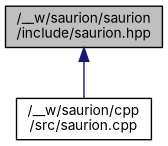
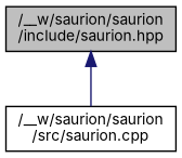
  digraph {
    fontname=Inter
    node [color=black fontname=Inter fontsize=10 shape=record style=filled]
    n1 [fillcolor=grey75 fontcolor=black height=0.2 label="/__w/saurion/saurion\l/include/saurion.hpp" width=0.4]
-   n2 [fillcolor=white height=0.2 label="/__w/saurion/cpp\l/src/saurion.cpp" width=0.4]
+   n2 [fillcolor=white height=0.2 label="/__w/saurion/saurion\l/src/saurion.cpp" width=0.4]
    n1 -> n2 [color=midnightblue dir=back fontname=Inter fontsize=10 labelfontname=Helvetica labelfontsize=10 style=solid]
  }
